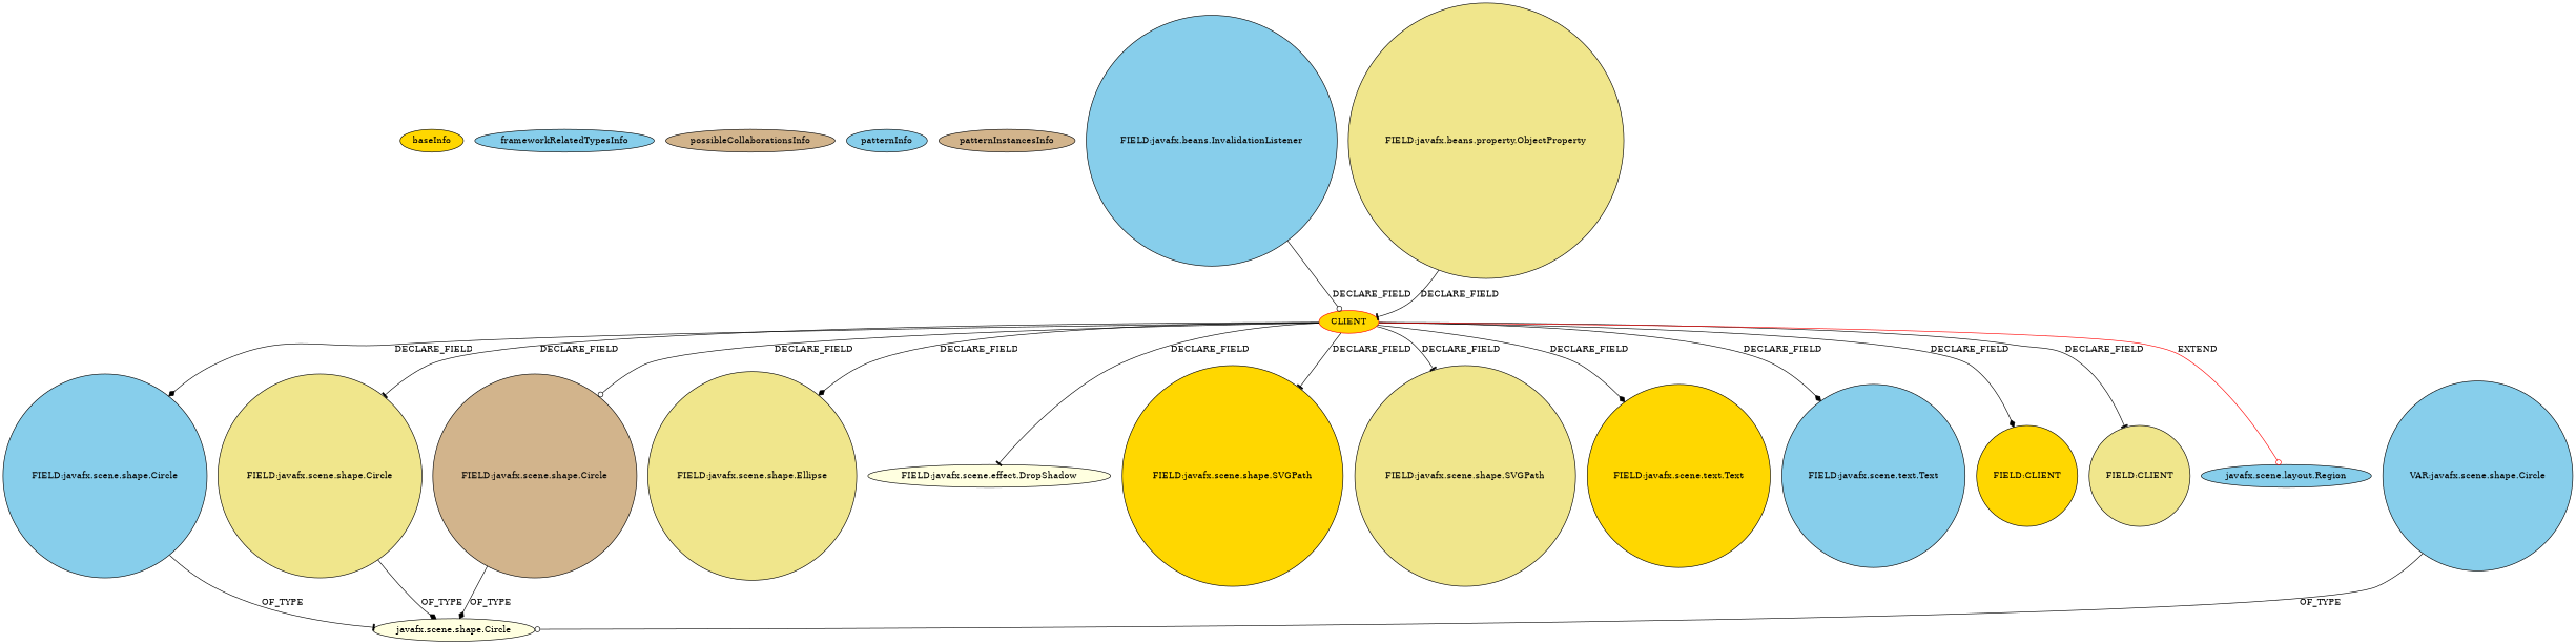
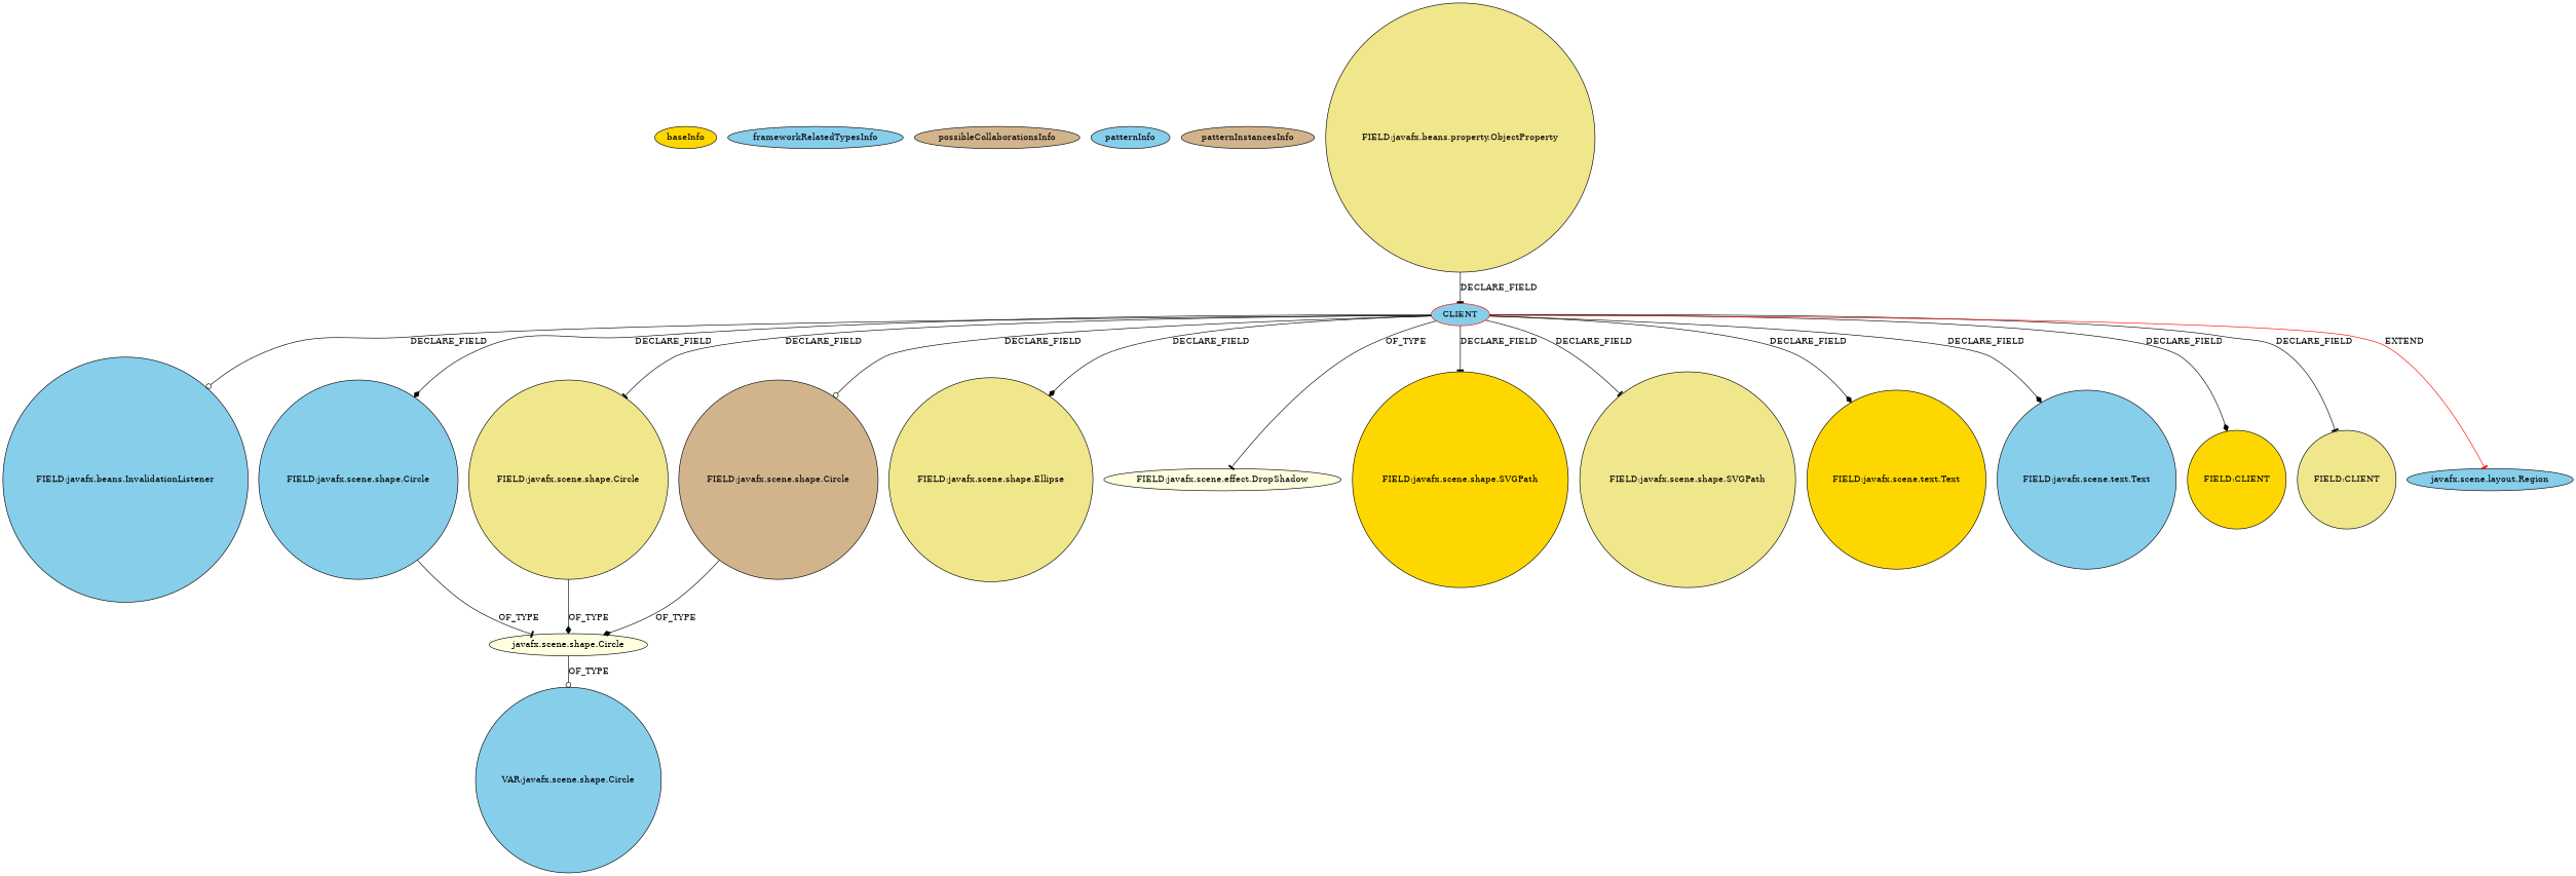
  digraph {
    node [fillcolor=skyblue style=filled isFrameworkType=false shape=circle vertexType=FIELD_DECLARATION]
    edge [arrowhead=diamond]
    baseInfo [category=pattern fillcolor=gold graphId=3618 isAnonymous=false possibleRelation=false isFrameworkType="" shape="" vertexType=""]
    frameworkRelatedTypesInfo [0="javafx.scene.layout.Region" isFrameworkType="" shape="" vertexType=""]
    possibleCollaborationsInfo [fillcolor=tan isFrameworkType="" shape="" vertexType=""]
    patternInfo [frequency=2.0 patternRootClient=0 isFrameworkType="" shape="" vertexType=""]
    patternInstancesInfo [0="MrLoNee-RadialFx~/MrLoNee-RadialFx/RadialFx-master/src/com/mrlonee/radialfx/thermostat/NestNoCss.java~NestNoCss~985" 1="MrLoNee-RadialFx~/MrLoNee-RadialFx/RadialFx-master/src/com/mrlonee/radialfx/thermostat/Nest.java~Nest~992" fillcolor=tan isFrameworkType="" shape="" vertexType=""]
    n6 [label="FIELD:javafx.beans.InvalidationListener"]
-   n7 [color=red fillcolor=gold label=CLIENT vertexType=ROOT_CLIENT_CLASS_DECLARATION shape=""]
+   n7 [color=red label=CLIENT vertexType=ROOT_CLIENT_CLASS_DECLARATION shape=""]
    n8 [label="FIELD:javafx.scene.shape.Circle"]
    n9 [fillcolor=khaki label="FIELD:javafx.scene.shape.Circle"]
    n10 [fillcolor=tan label="FIELD:javafx.scene.shape.Circle"]
    n11 [fillcolor=khaki label="FIELD:javafx.scene.shape.Ellipse"]
    n12 [fillcolor=lightyellow label="FIELD:javafx.scene.effect.DropShadow" shape=ellipse]
    n13 [fillcolor=gold label="FIELD:javafx.scene.shape.SVGPath"]
    n14 [fillcolor=khaki label="FIELD:javafx.scene.shape.SVGPath"]
    n15 [fillcolor=gold label="FIELD:javafx.scene.text.Text"]
    n16 [label="FIELD:javafx.scene.text.Text"]
    n17 [fillcolor=gold label="FIELD:CLIENT"]
    n18 [fillcolor=khaki label="FIELD:CLIENT"]
    n19 [label="javafx.scene.layout.Region" vertexType=FRAMEWORK_CLASS_TYPE shape=""]
    n20 [fillcolor=lightyellow label="javafx.scene.shape.Circle" vertexType=FRAMEWORK_CLASS_TYPE shape=""]
    n21 [fillcolor=khaki label="FIELD:javafx.beans.property.ObjectProperty"]
    n22 [label="VAR:javafx.scene.shape.Circle" vertexType=VARIABLE_EXPRESION]
-   n6 -> n7 [arrowhead=odot label=DECLARE_FIELD]
+   n7 -> n6 [arrowhead=odot label=DECLARE_FIELD]
    n7 -> n8 [label=DECLARE_FIELD]
    n7 -> n9 [arrowhead=tee label=DECLARE_FIELD]
    n7 -> n10 [arrowhead=odot label=DECLARE_FIELD]
    n7 -> n11 [label=DECLARE_FIELD]
-   n7 -> n12 [arrowhead=tee label=DECLARE_FIELD]
+   n7 -> n12 [arrowhead=tee label=OF_TYPE]
    n7 -> n13 [arrowhead=tee label=DECLARE_FIELD]
    n7 -> n14 [arrowhead=tee label=DECLARE_FIELD]
    n7 -> n15 [label=DECLARE_FIELD]
    n7 -> n16 [label=DECLARE_FIELD]
    n7 -> n17 [label=DECLARE_FIELD]
    n7 -> n18 [arrowhead=tee label=DECLARE_FIELD]
-   n7 -> n19 [arrowhead=odot color=red label=EXTEND]
+   n7 -> n19 [arrowhead=tee color=red label=EXTEND]
    n8 -> n20 [arrowhead=tee label=OF_TYPE]
    n9 -> n20 [label=OF_TYPE]
    n10 -> n20 [label=OF_TYPE]
    n21 -> n7 [arrowhead=tee label=DECLARE_FIELD]
-   n22 -> n20 [arrowhead=odot label=OF_TYPE]
+   n20 -> n22 [arrowhead=odot label=OF_TYPE]
  }
